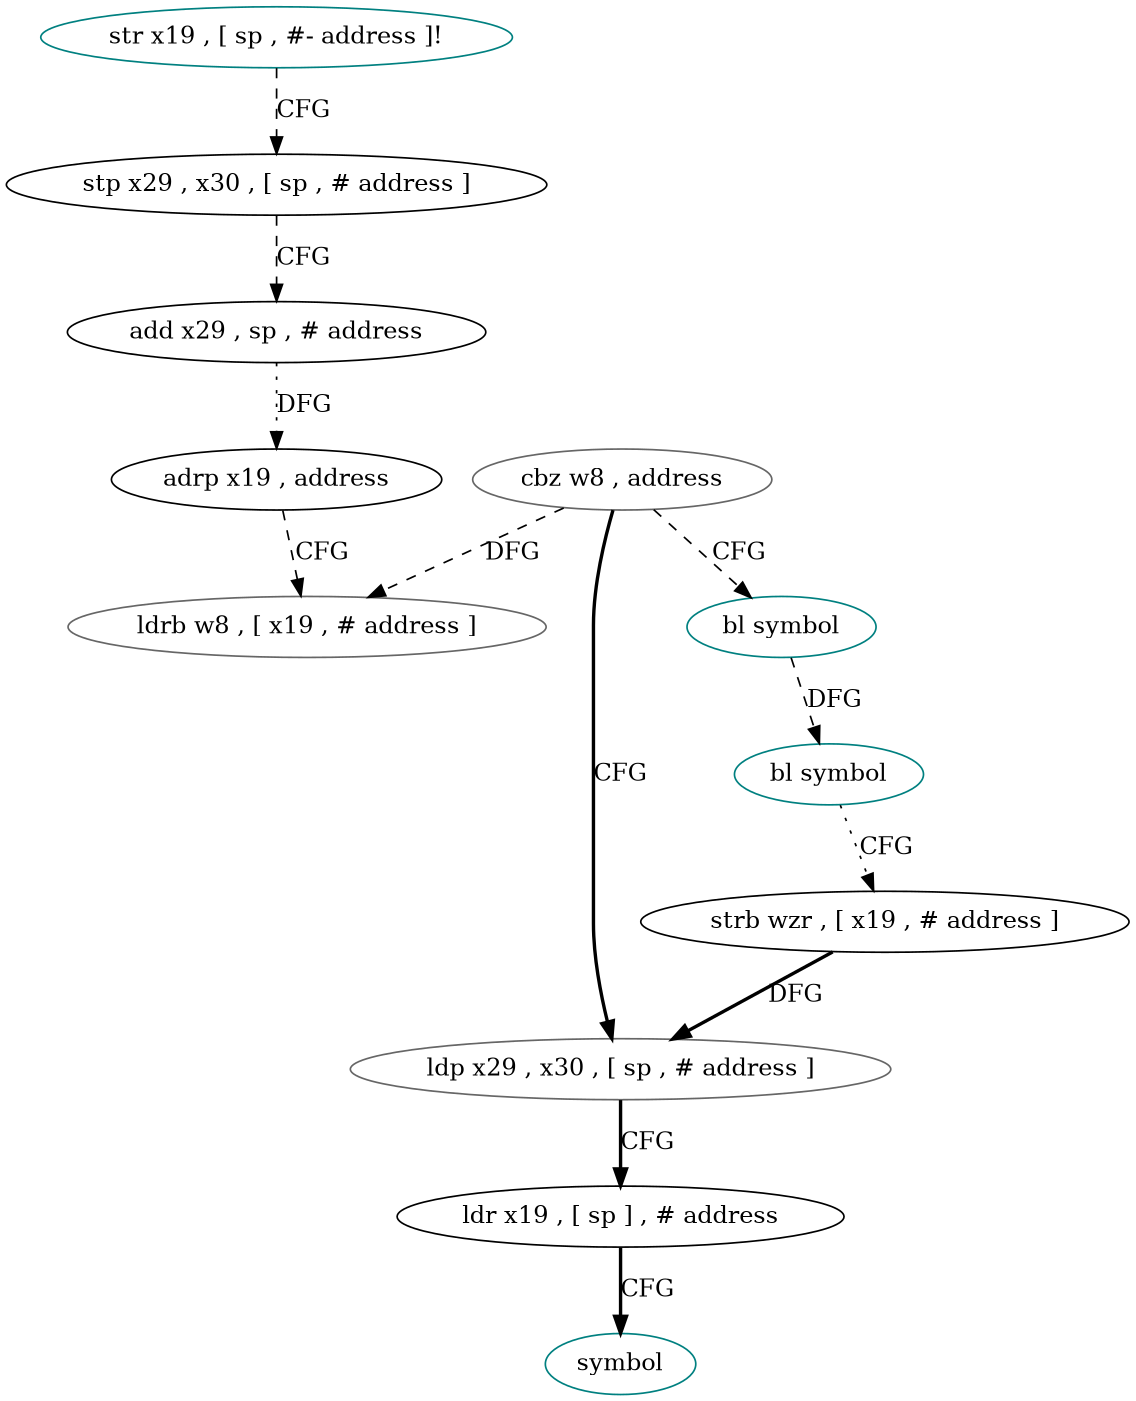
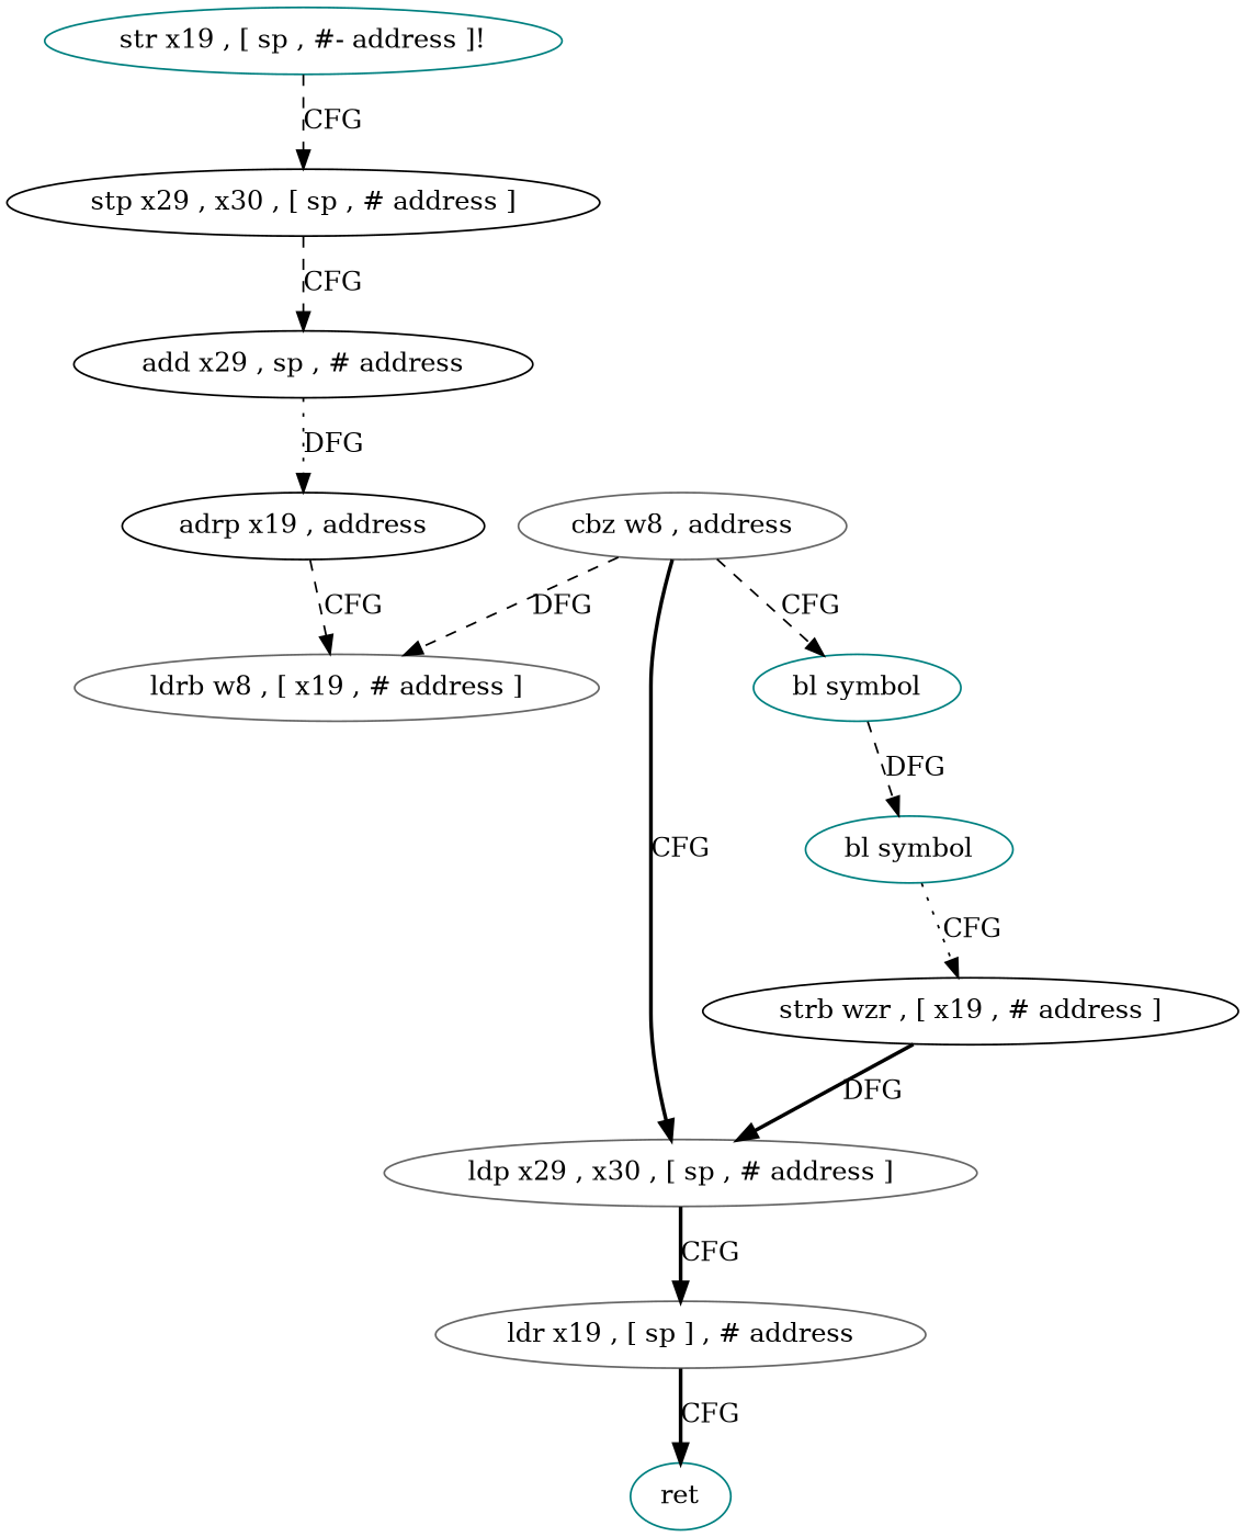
  digraph {
    node [color=teal]
    edge [style=dashed]
    n1 [label="str x19 , [ sp , #- address ]!"]
    n2 [color=black label="stp x29 , x30 , [ sp , # address ]"]
    n3 [color=black label="add x29 , sp , # address"]
    n4 [color=black label="adrp x19 , address"]
    n5 [color=gray40 label="ldrb w8 , [ x19 , # address ]"]
    n6 [color=gray40 label="cbz w8 , address"]
    n7 [color=gray40 label="ldp x29 , x30 , [ sp , # address ]"]
    n8 [label="bl symbol"]
-   n9 [color=black label="ldr x19 , [ sp ] , # address"]
+   n9 [color=gray40 label="ldr x19 , [ sp ] , # address"]
    n10 [label="bl symbol"]
-   n11 [label=symbol]
+   n11 [label=ret]
    n12 [color=black label="strb wzr , [ x19 , # address ]"]
    n1 -> n2 [label=CFG]
    n2 -> n3 [label=CFG]
    n3 -> n4 [label=DFG style=dotted]
    n4 -> n5 [label=CFG]
    n6 -> n5 [label=DFG]
    n6 -> n7 [label=CFG style=bold]
    n6 -> n8 [label=CFG]
    n7 -> n9 [label=CFG style=bold]
    n8 -> n10 [label=DFG]
    n9 -> n11 [label=CFG style=bold]
    n10 -> n12 [label=CFG style=dotted]
    n12 -> n7 [label=DFG style=bold]
  }
